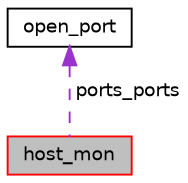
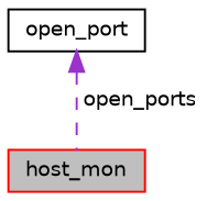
  digraph {
    node [fontname=Helvetica fontsize=10 shape=record style=filled]
    n1 [color=red fillcolor=grey75 fontcolor=black height=0.2 label=host_mon width=0.4]
    n2 [color=black fillcolor=white height=0.2 label=open_port width=0.4]
-   n2 -> n1 [color=darkorchid3 dir=back fontname=Helvetica fontsize=10 label=" ports_ports" labelfontname=Helvetica labelfontsize=10 style=dashed]
+   n2 -> n1 [color=darkorchid3 dir=back fontname=Helvetica fontsize=10 label=" open_ports" labelfontname=Helvetica labelfontsize=10 style=dashed]
  }
